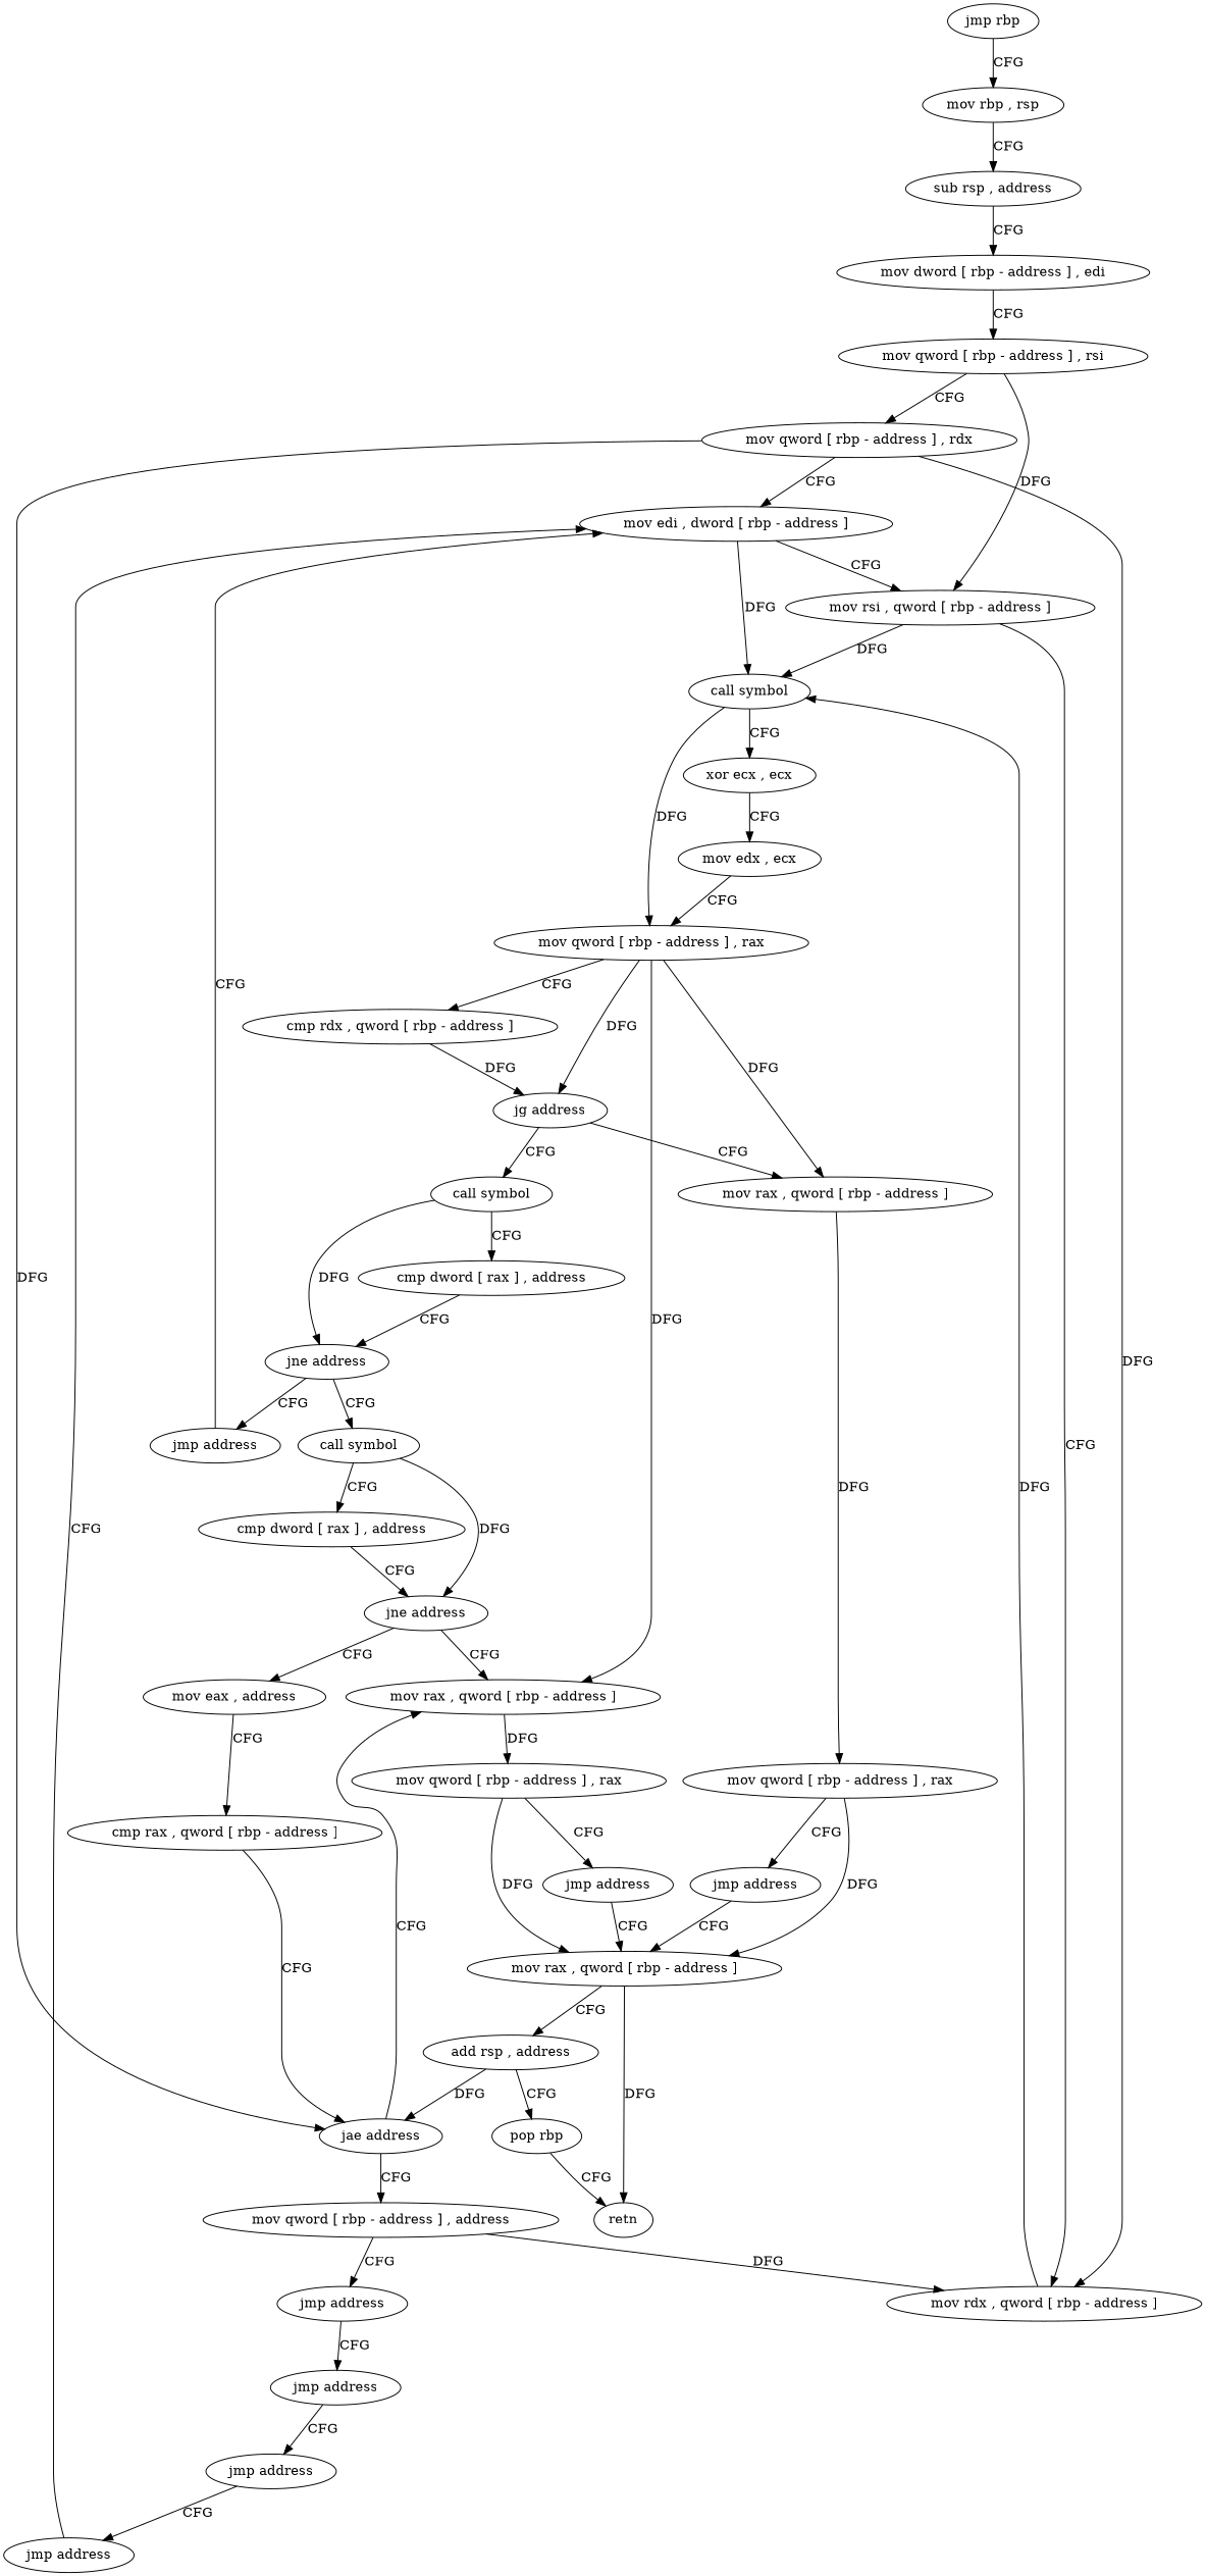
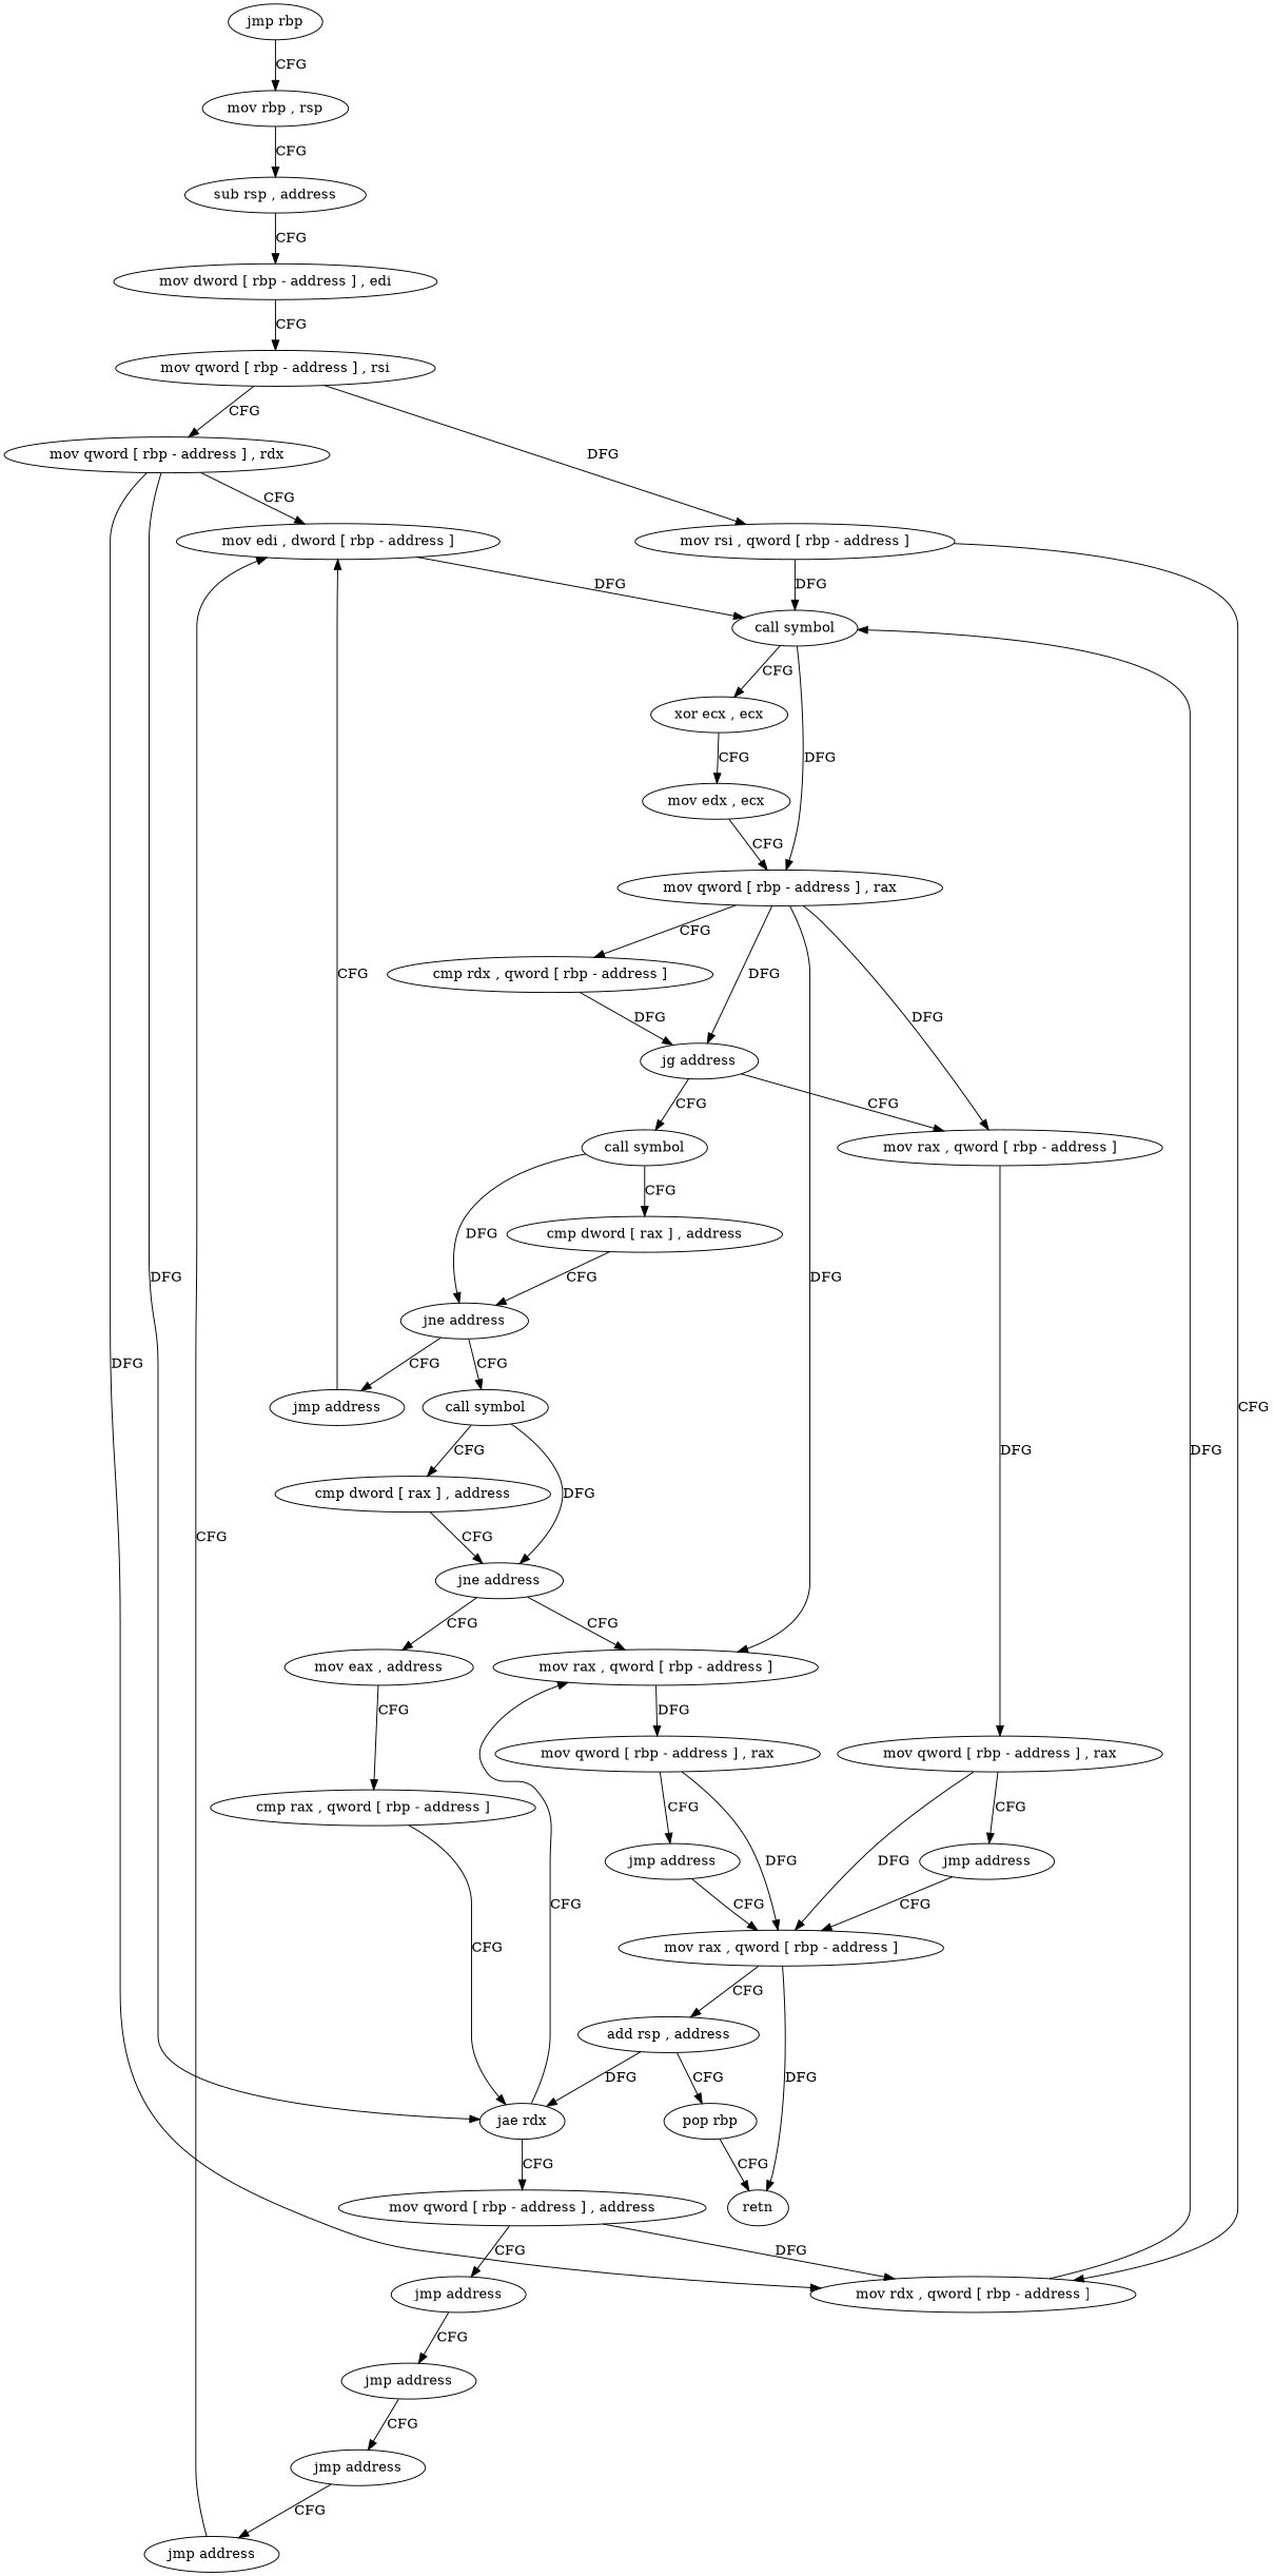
  digraph {
    n1 [label="jmp rbp"]
    n2 [label="mov rbp , rsp"]
    n3 [label="sub rsp , address"]
    n4 [label="mov dword [ rbp - address ] , edi"]
    n5 [label="mov qword [ rbp - address ] , rsi"]
    n6 [label="mov qword [ rbp - address ] , rdx"]
    n7 [label="mov rsi , qword [ rbp - address ]"]
    n8 [label="mov edi , dword [ rbp - address ]"]
    n9 [label="call symbol"]
-   n10 [label="jae address"]
+   n10 [label="jae rdx"]
    n11 [label="mov rdx , qword [ rbp - address ]"]
    n12 [label="mov rax , qword [ rbp - address ]"]
    n13 [label="mov qword [ rbp - address ] , address"]
    n14 [label="xor ecx , ecx"]
    n15 [label="mov qword [ rbp - address ] , rax"]
    n16 [label="call symbol"]
    n17 [label="cmp dword [ rax ] , address"]
    n18 [label="jne address"]
    n19 [label="call symbol"]
    n20 [label="jmp address"]
    n21 [label="cmp dword [ rax ] , address"]
    n22 [label="jne address"]
    n23 [label="mov eax , address"]
    n24 [label="mov rax , qword [ rbp - address ]"]
    n25 [label="mov qword [ rbp - address ] , rax"]
    n26 [label="jmp address"]
    n27 [label="mov rax , qword [ rbp - address ]"]
    n28 [label="add rsp , address"]
    n29 [label=retn]
    n30 [label="pop rbp"]
    n31 [label="mov qword [ rbp - address ] , rax"]
    n32 [label="cmp rax , qword [ rbp - address ]"]
    n33 [label="jmp address"]
    n34 [label="jmp address"]
    n35 [label="jmp address"]
    n36 [label="mov edx , ecx"]
    n37 [label="cmp rdx , qword [ rbp - address ]"]
    n38 [label="jg address"]
    n39 [label="jmp address"]
    n40 [label="jmp address"]
    n1 -> n2 [label=CFG]
    n2 -> n3 [label=CFG]
    n3 -> n4 [label=CFG]
    n4 -> n5 [label=CFG]
    n5 -> n6 [label=CFG]
    n5 -> n7 [label=DFG]
    n6 -> n8 [label=CFG]
    n6 -> n10 [label=DFG]
    n6 -> n11 [label=DFG]
    n7 -> n9 [label=DFG]
    n7 -> n11 [label=CFG]
-   n8 -> n7 [label=CFG]
    n8 -> n9 [label=DFG]
    n9 -> n14 [label=CFG]
    n9 -> n15 [label=DFG]
    n10 -> n12 [label=CFG]
    n10 -> n13 [label=CFG]
    n11 -> n9 [label=DFG]
    n12 -> n31 [label=DFG]
    n13 -> n11 [label=DFG]
    n13 -> n34 [label=CFG]
    n14 -> n36 [label=CFG]
    n15 -> n12 [label=DFG]
    n15 -> n24 [label=DFG]
    n15 -> n37 [label=CFG]
    n15 -> n38 [label=DFG]
    n16 -> n17 [label=CFG]
    n16 -> n18 [label=DFG]
    n17 -> n18 [label=CFG]
    n18 -> n19 [label=CFG]
    n18 -> n20 [label=CFG]
    n19 -> n21 [label=CFG]
    n19 -> n22 [label=DFG]
    n20 -> n8 [label=CFG]
    n21 -> n22 [label=CFG]
    n22 -> n12 [label=CFG]
    n22 -> n23 [label=CFG]
    n23 -> n32 [label=CFG]
    n24 -> n25 [label=DFG]
    n25 -> n26 [label=CFG]
    n25 -> n27 [label=DFG]
    n26 -> n27 [label=CFG]
    n27 -> n28 [label=CFG]
    n27 -> n29 [label=DFG]
    n28 -> n10 [label=DFG]
    n28 -> n30 [label=CFG]
    n30 -> n29 [label=CFG]
    n31 -> n27 [label=DFG]
    n31 -> n33 [label=CFG]
    n32 -> n10 [label=CFG]
    n33 -> n27 [label=CFG]
    n34 -> n35 [label=CFG]
    n35 -> n39 [label=CFG]
    n36 -> n15 [label=CFG]
    n37 -> n38 [label=DFG]
    n38 -> n16 [label=CFG]
    n38 -> n24 [label=CFG]
    n39 -> n40 [label=CFG]
    n40 -> n8 [label=CFG]
  }
